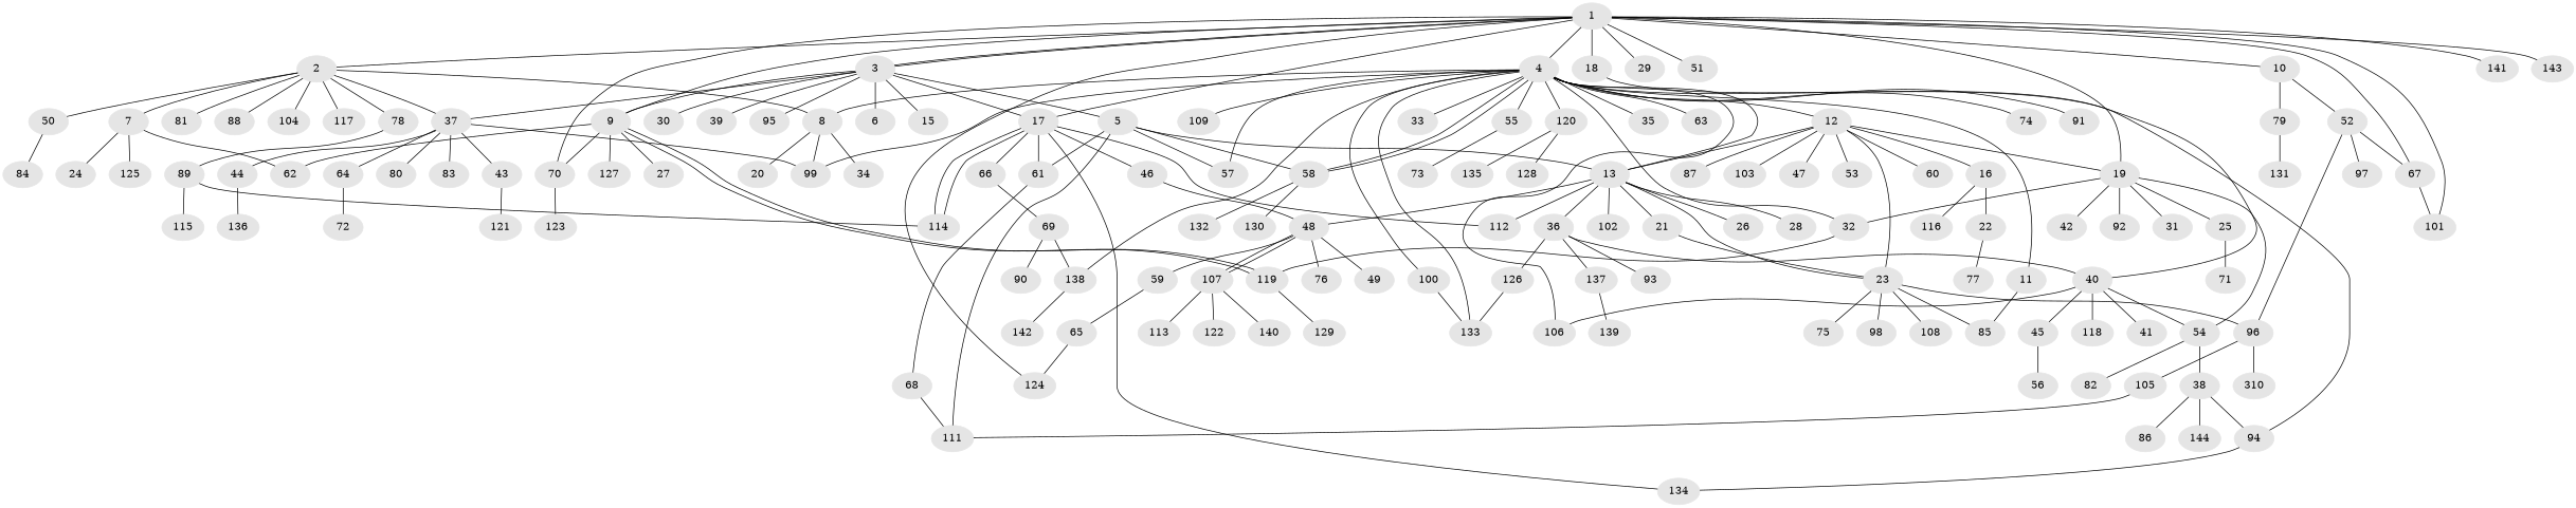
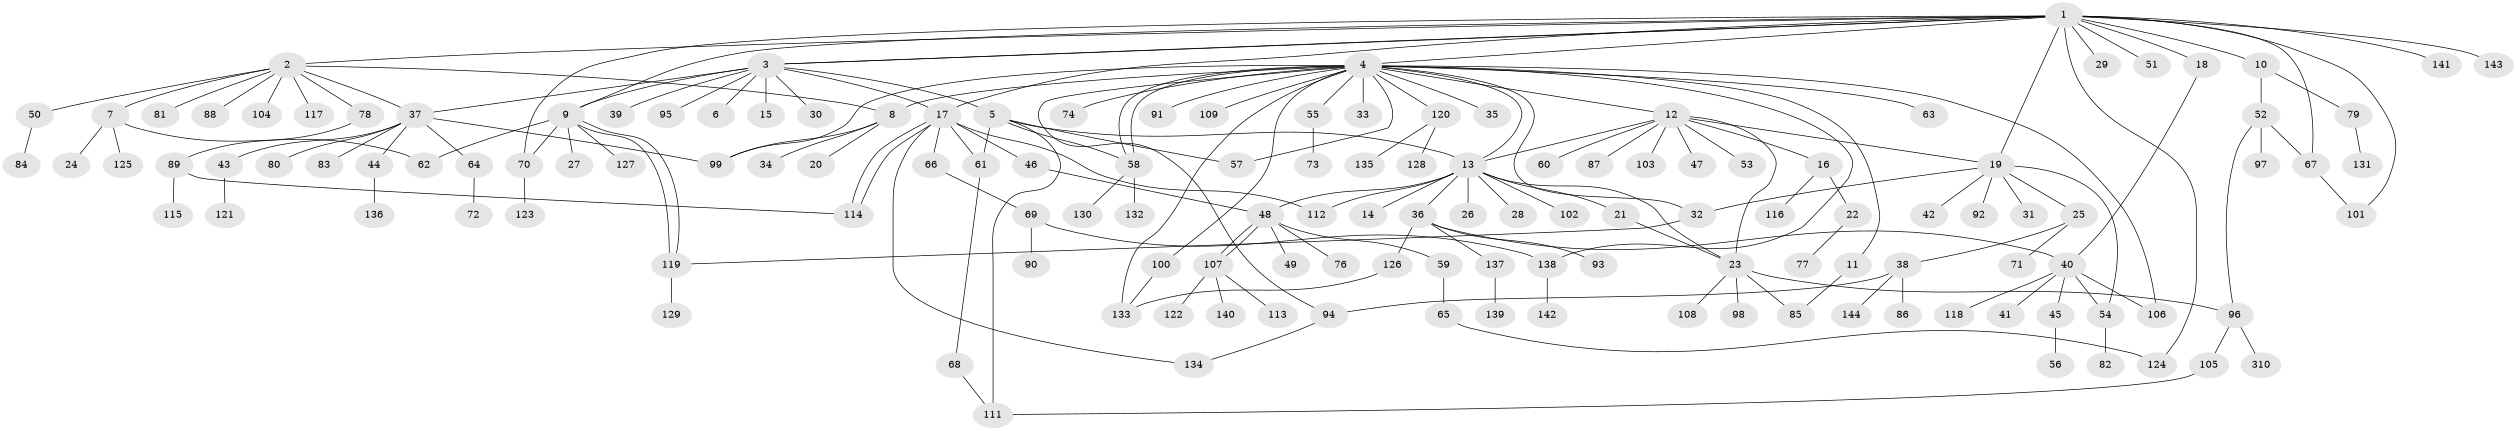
  graph {
    node [color=gray90 style=filled]
    1
    2
    3
    4
    9
    10
    17
    18
    19
    29
    51
    67
    70
    101
    124
    141
    143
    7
    8
    37
    50
    78
    81
    88
    104
    117
    5
    6
    15
    30
    39
    95
    11
    12
    13
    32
    33
    35
    55
    57
    58
    63
    74
    91
    94
    99
    100
    106
    109
    120
    133
    138
    62
    27
    119
    127
    52
    79
    61
    112
    46
    66
    114
    134
    40
    25
    31
    42
    54
    92
    123
    24
    125
    20
    34
    43
    44
    64
    80
    83
    84
    89
    111
    85
    16
    23
    47
    53
    60
    87
    103
+   14
    21
    26
    28
    36
    48
    102
    73
    130
    132
    128
    135
    142
    68
    129
    96
    97
    131
    22
    116
-   75
    98
    108
    93
    126
    137
    49
    59
    76
    107
    77
    69
    41
    45
    118
    38
    71
    82
    105
    n131 [label=310]
    86
    144
    139
    121
    136
    72
    56
    65
    113
    122
    140
    90
    115
    1 -- 2
    1 -- 3
    1 -- 3
    1 -- 4
    1 -- 9
    1 -- 10
    1 -- 17
    1 -- 18
    1 -- 19
    1 -- 29
    1 -- 51
    1 -- 67
    1 -- 70
    1 -- 101
    1 -- 124
    1 -- 141
    1 -- 143
    2 -- 7
    2 -- 8
    2 -- 37
    2 -- 50
    2 -- 78
    2 -- 81
    2 -- 88
    2 -- 104
    2 -- 117
    3 -- 9
    3 -- 17
    3 -- 37
    3 -- 5
    3 -- 6
    3 -- 15
    3 -- 30
    3 -- 39
    3 -- 95
    4 -- 8
    4 -- 11
    4 -- 12
    4 -- 13
    4 -- 32
    4 -- 33
    4 -- 35
    4 -- 55
    4 -- 57
    4 -- 58
    4 -- 58
    4 -- 63
    4 -- 74
    4 -- 91
    4 -- 94
    4 -- 99
    4 -- 100
    4 -- 106
    4 -- 109
    4 -- 120
    4 -- 133
    4 -- 138
    9 -- 70
    9 -- 62
    9 -- 27
    9 -- 119
    9 -- 119
    9 -- 127
    10 -- 52
    10 -- 79
    17 -- 61
    17 -- 112
    17 -- 46
    17 -- 66
    17 -- 114
    17 -- 114
    17 -- 134
    18 -- 40
    19 -- 32
    19 -- 25
    19 -- 31
    19 -- 42
    19 -- 54
    19 -- 92
    67 -- 101
    70 -- 123
    7 -- 62
    7 -- 24
    7 -- 125
    8 -- 99
    8 -- 20
    8 -- 34
    37 -- 99
    37 -- 43
    37 -- 44
    37 -- 64
    37 -- 80
    37 -- 83
    50 -- 84
    78 -- 89
    5 -- 13
    5 -- 57
    5 -- 58
    5 -- 61
    5 -- 111
    11 -- 85
    12 -- 19
    12 -- 13
    12 -- 16
    12 -- 23
    12 -- 47
    12 -- 53
    12 -- 60
    12 -- 87
    12 -- 103
    13 -- 112
    13 -- 23
+   13 -- 14
    13 -- 21
    13 -- 26
    13 -- 28
    13 -- 36
    13 -- 48
    13 -- 102
    32 -- 119
    55 -- 73
    58 -- 130
    58 -- 132
    94 -- 134
    100 -- 133
    120 -- 128
    120 -- 135
    138 -- 142
    119 -- 129
    52 -- 67
    52 -- 96
    52 -- 97
    79 -- 131
    61 -- 68
    46 -- 48
    66 -- 69
    40 -- 106
    40 -- 54
    40 -- 41
    40 -- 45
    40 -- 118
-   54 -- 38
+   25 -- 38
    25 -- 71
    54 -- 82
    43 -- 121
    44 -- 136
    64 -- 72
    89 -- 114
    89 -- 115
    16 -- 22
    16 -- 116
    23 -- 85
    23 -- 96
-   23 -- 75
    23 -- 98
    23 -- 108
    21 -- 23
    36 -- 40
    36 -- 93
    36 -- 126
    36 -- 137
    48 -- 49
    48 -- 59
    48 -- 76
    48 -- 107
    48 -- 107
    68 -- 111
    96 -- 105
    96 -- n131
    22 -- 77
    126 -- 133
    137 -- 139
    59 -- 65
    107 -- 113
    107 -- 122
    107 -- 140
    69 -- 138
    69 -- 90
    45 -- 56
    38 -- 94
    38 -- 86
    38 -- 144
    105 -- 111
    65 -- 124
  }
